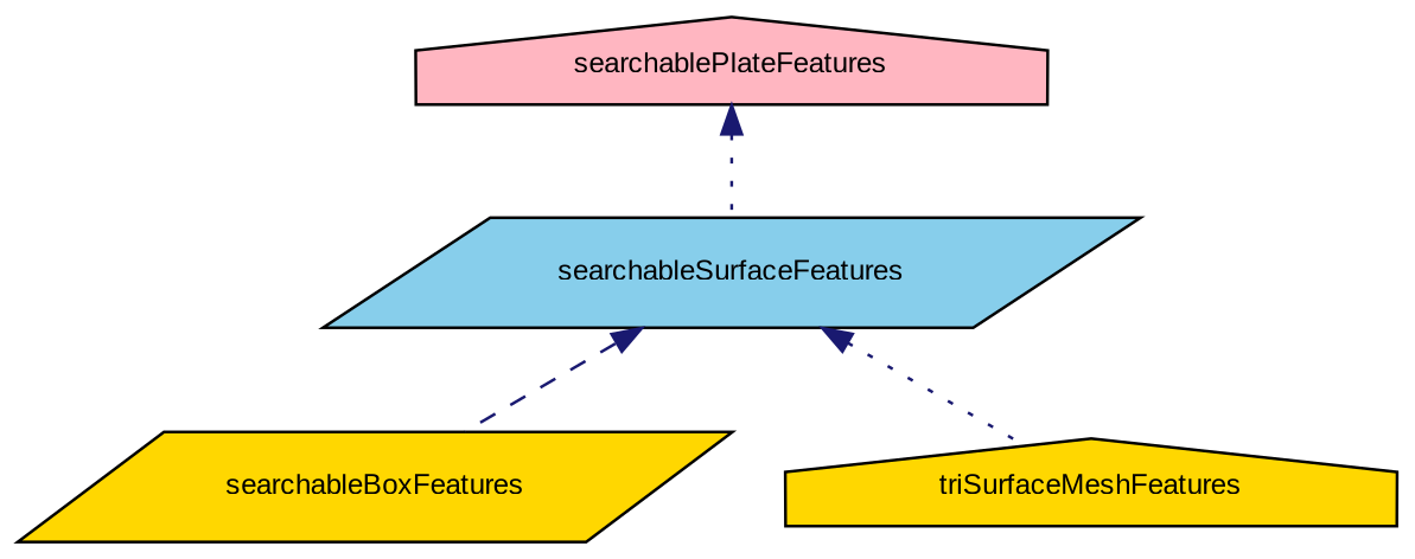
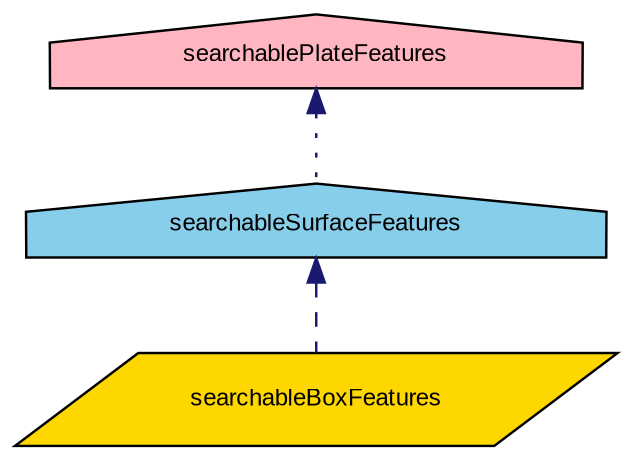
  digraph {
    fontname="Liberation Sans"
    node [color=black fillcolor=gold fontname="Liberation Sans" fontsize=10 shape=parallelogram style=filled]
    edge [color=midnightblue dir=back fontname="Liberation Sans" fontsize=10 labelfontname=FreeSans labelfontsize=10 style=dotted]
-   n1 [fillcolor=skyblue fontcolor=black height=0.2 label=searchableSurfaceFeatures width=0.4]
+   n1 [fillcolor=skyblue fontcolor=black height=0.2 label=searchableSurfaceFeatures shape=house width=0.4]
    n2 [height=0.2 label=searchableBoxFeatures width=0.4]
-   n3 [height=0.2 label=triSurfaceMeshFeatures shape=house width=0.4]
    n4 [fillcolor=lightpink height=0.2 label=searchablePlateFeatures shape=house width=0.4]
    n1 -> n2 [style=dashed]
-   n1 -> n3
    n4 -> n1
  }
